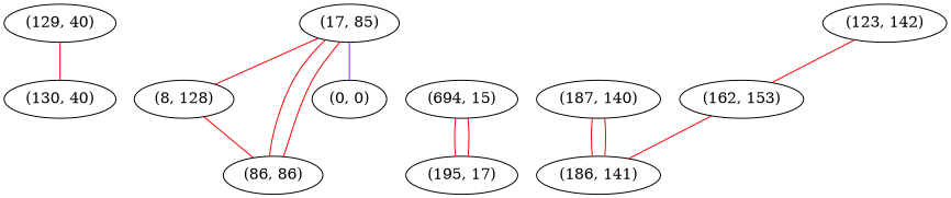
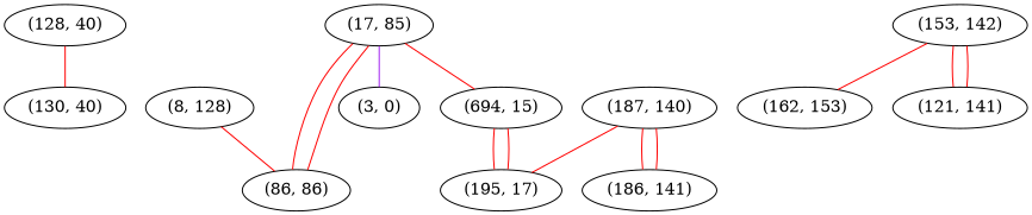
  graph {
    edge [color=red weight=1]
    n1 [label="(130, 40)"]
-   "(128, 40)" [label="(129, 40)"]
-   "(123, 142)"
+   "(128, 40)"
+   "(123, 142)" [label="(153, 142)"]
    "(162, 153)"
+   "(121, 141)"
    "(186, 141)"
    n7 [label="(86, 86)"]
    "(17, 85)"
-   "(0, 0)"
+   "(0, 0)" [label="(3, 0)"]
    n10 [label="(694, 15)"]
    "(195, 17)"
    "(8, 128)"
    "(187, 140)"
    "(128, 40)" -- n1
    "(123, 142)" -- "(162, 153)"
-   "(162, 153)" -- "(186, 141)"
+   "(123, 142)" -- "(121, 141)"
+   "(123, 142)" -- "(121, 141)"
    "(17, 85)" -- n7
    "(17, 85)" -- n7
    "(17, 85)" -- "(0, 0)" [color=purple weight=4]
-   "(17, 85)" -- "(8, 128)"
+   "(17, 85)" -- n10
    n10 -- "(195, 17)"
    n10 -- "(195, 17)"
    "(8, 128)" -- n7
    "(187, 140)" -- "(186, 141)"
    "(187, 140)" -- "(186, 141)"
+   "(187, 140)" -- "(195, 17)"
  }
